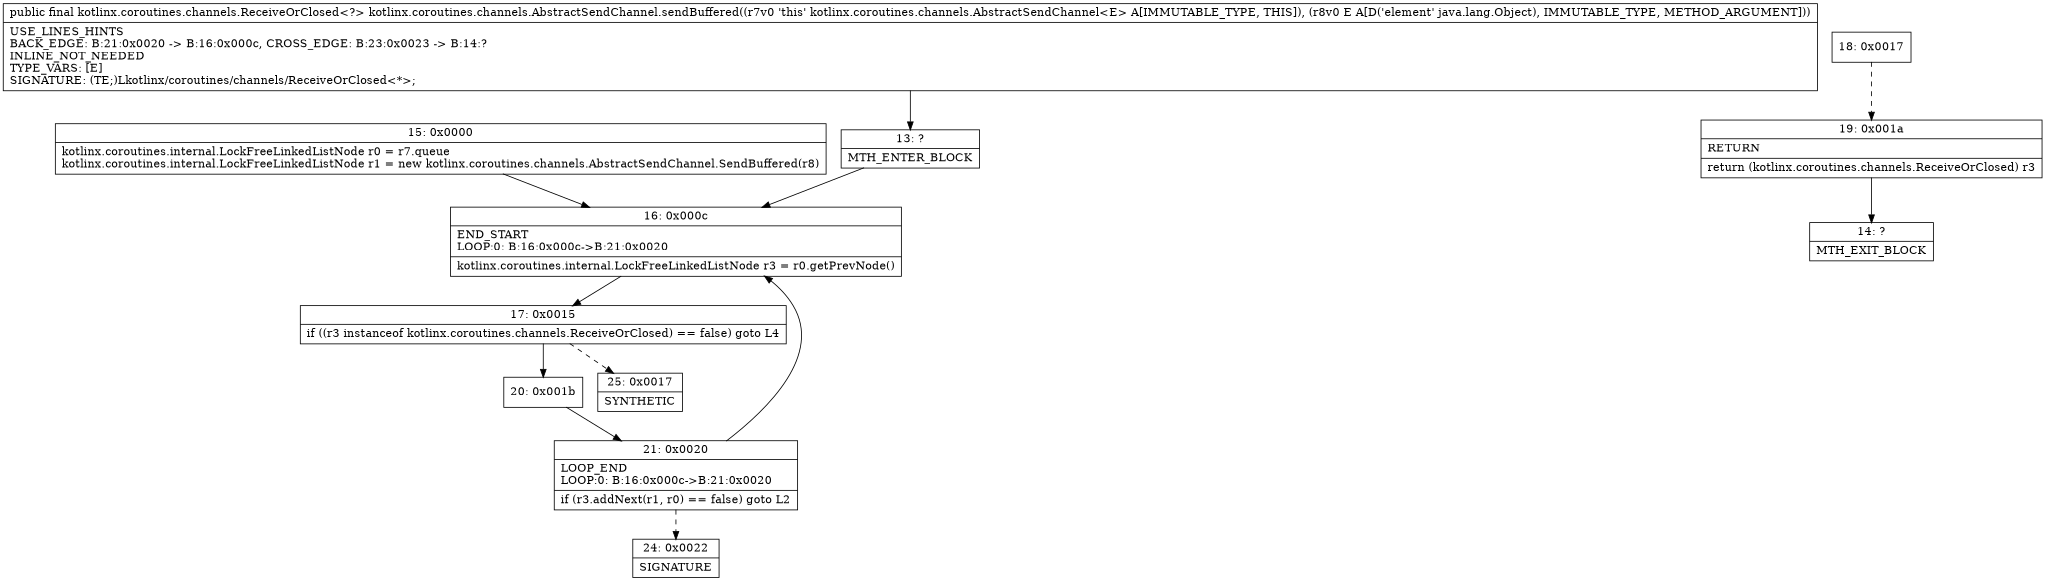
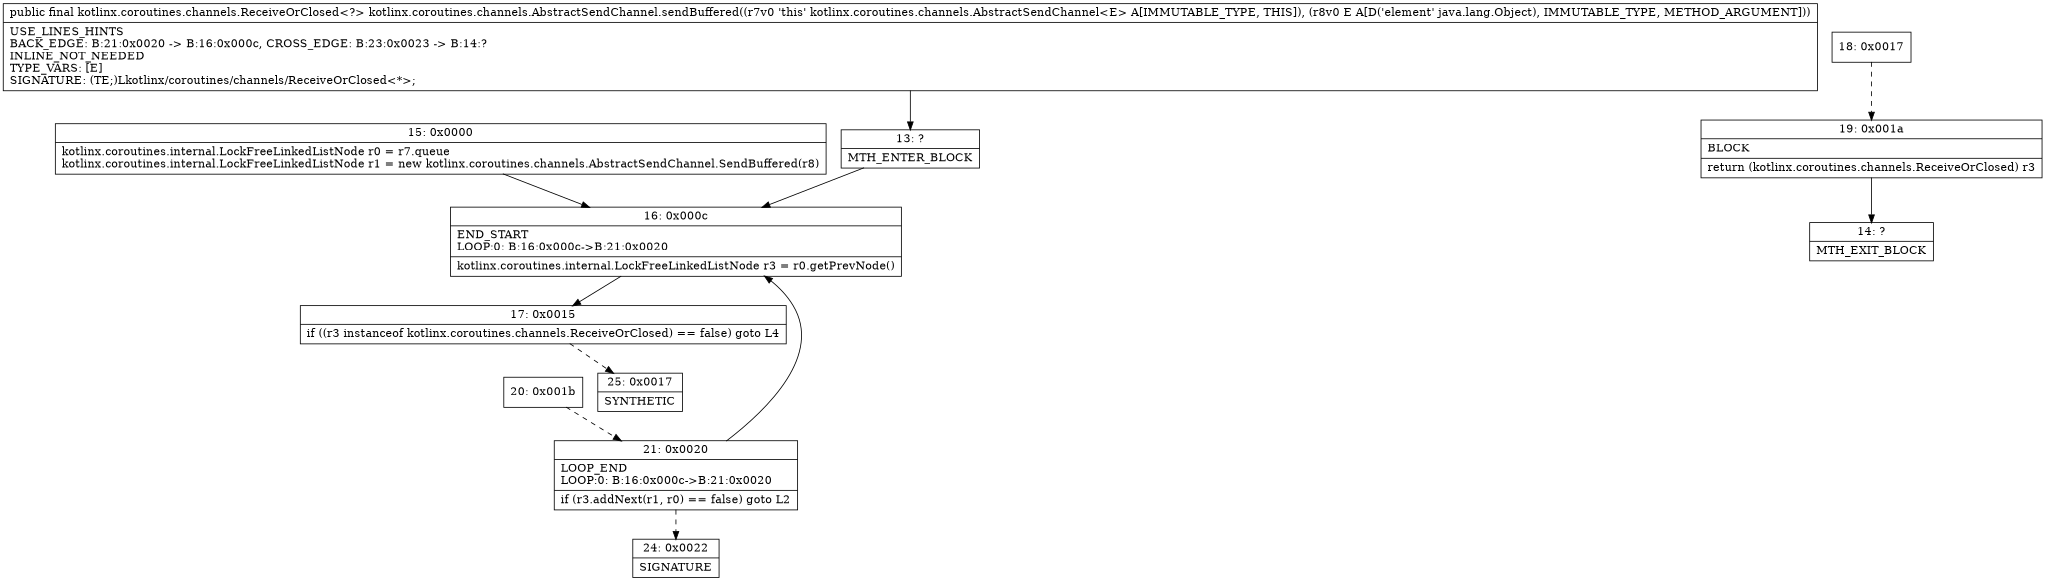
  digraph {
    node [shape=record]
    n1 [label="{13\:\ ?|MTH_ENTER_BLOCK\l}"]
    n2 [label="{16\:\ 0x000c|END_START\lLOOP:0: B:16:0x000c\-\>B:21:0x0020\l|kotlinx.coroutines.internal.LockFreeLinkedListNode r3 = r0.getPrevNode()\l}"]
    n3 [label="{15\:\ 0x0000|kotlinx.coroutines.internal.LockFreeLinkedListNode r0 = r7.queue\lkotlinx.coroutines.internal.LockFreeLinkedListNode r1 = new kotlinx.coroutines.channels.AbstractSendChannel.SendBuffered(r8)\l}"]
    n4 [label="{17\:\ 0x0015|if ((r3 instanceof kotlinx.coroutines.channels.ReceiveOrClosed) == false) goto L4\l}"]
    n5 [label="{20\:\ 0x001b}"]
    n6 [label="{25\:\ 0x0017|SYNTHETIC\l}"]
    n7 [label="{21\:\ 0x0020|LOOP_END\lLOOP:0: B:16:0x000c\-\>B:21:0x0020\l|if (r3.addNext(r1, r0) == false) goto L2\l}"]
    n8 [label="{24\:\ 0x0022|SIGNATURE\l}"]
    n9 [label="{14\:\ ?|MTH_EXIT_BLOCK\l}"]
    n10 [label="{18\:\ 0x0017}"]
-   n11 [label="{19\:\ 0x001a|RETURN\l|return (kotlinx.coroutines.channels.ReceiveOrClosed) r3\l}"]
+   n11 [label="{19\:\ 0x001a|BLOCK\l|return (kotlinx.coroutines.channels.ReceiveOrClosed) r3\l}"]
    n12 [label="{public final kotlinx.coroutines.channels.ReceiveOrClosed\<?\> kotlinx.coroutines.channels.AbstractSendChannel.sendBuffered((r7v0 'this' kotlinx.coroutines.channels.AbstractSendChannel\<E\> A[IMMUTABLE_TYPE, THIS]), (r8v0 E A[D('element' java.lang.Object), IMMUTABLE_TYPE, METHOD_ARGUMENT]))  | USE_LINES_HINTS\lBACK_EDGE: B:21:0x0020 \-\> B:16:0x000c, CROSS_EDGE: B:23:0x0023 \-\> B:14:?\lINLINE_NOT_NEEDED\lTYPE_VARS: [E]\lSIGNATURE: (TE;)Lkotlinx\/coroutines\/channels\/ReceiveOrClosed\<*\>;\l}"]
    n1 -> n2
    n2 -> n4
    n3 -> n2
-   n4 -> n5
    n4 -> n6 [style=dashed]
-   n5 -> n7
+   n5 -> n7 [style=dashed]
    n7 -> n2
    n7 -> n8 [style=dashed]
    n10 -> n11 [style=dashed]
    n11 -> n9
    n12 -> n1
  }
